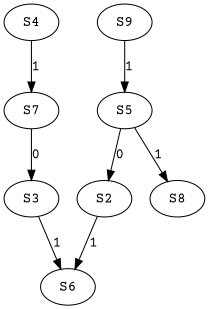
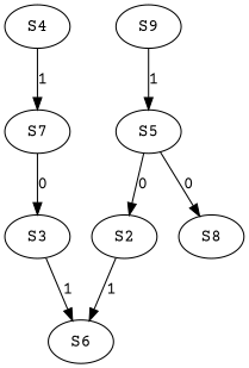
  strict digraph {
    fontname="Courier Prime"
    node [fontname="Courier Prime"]
    edge [fontname="Courier Prime"]
    S5
    S2
    S8
    S6
    S7
    S3
    S4
    n8 [label=S9]
    S5 -> S2 [label=0]
-   S5 -> S8 [label=1]
+   S5 -> S8 [label=0]
    S2 -> S6 [label=1]
    S7 -> S3 [label=0]
    S3 -> S6 [label=1]
    S4 -> S7 [label=1]
    n8 -> S5 [label=1]
  }
